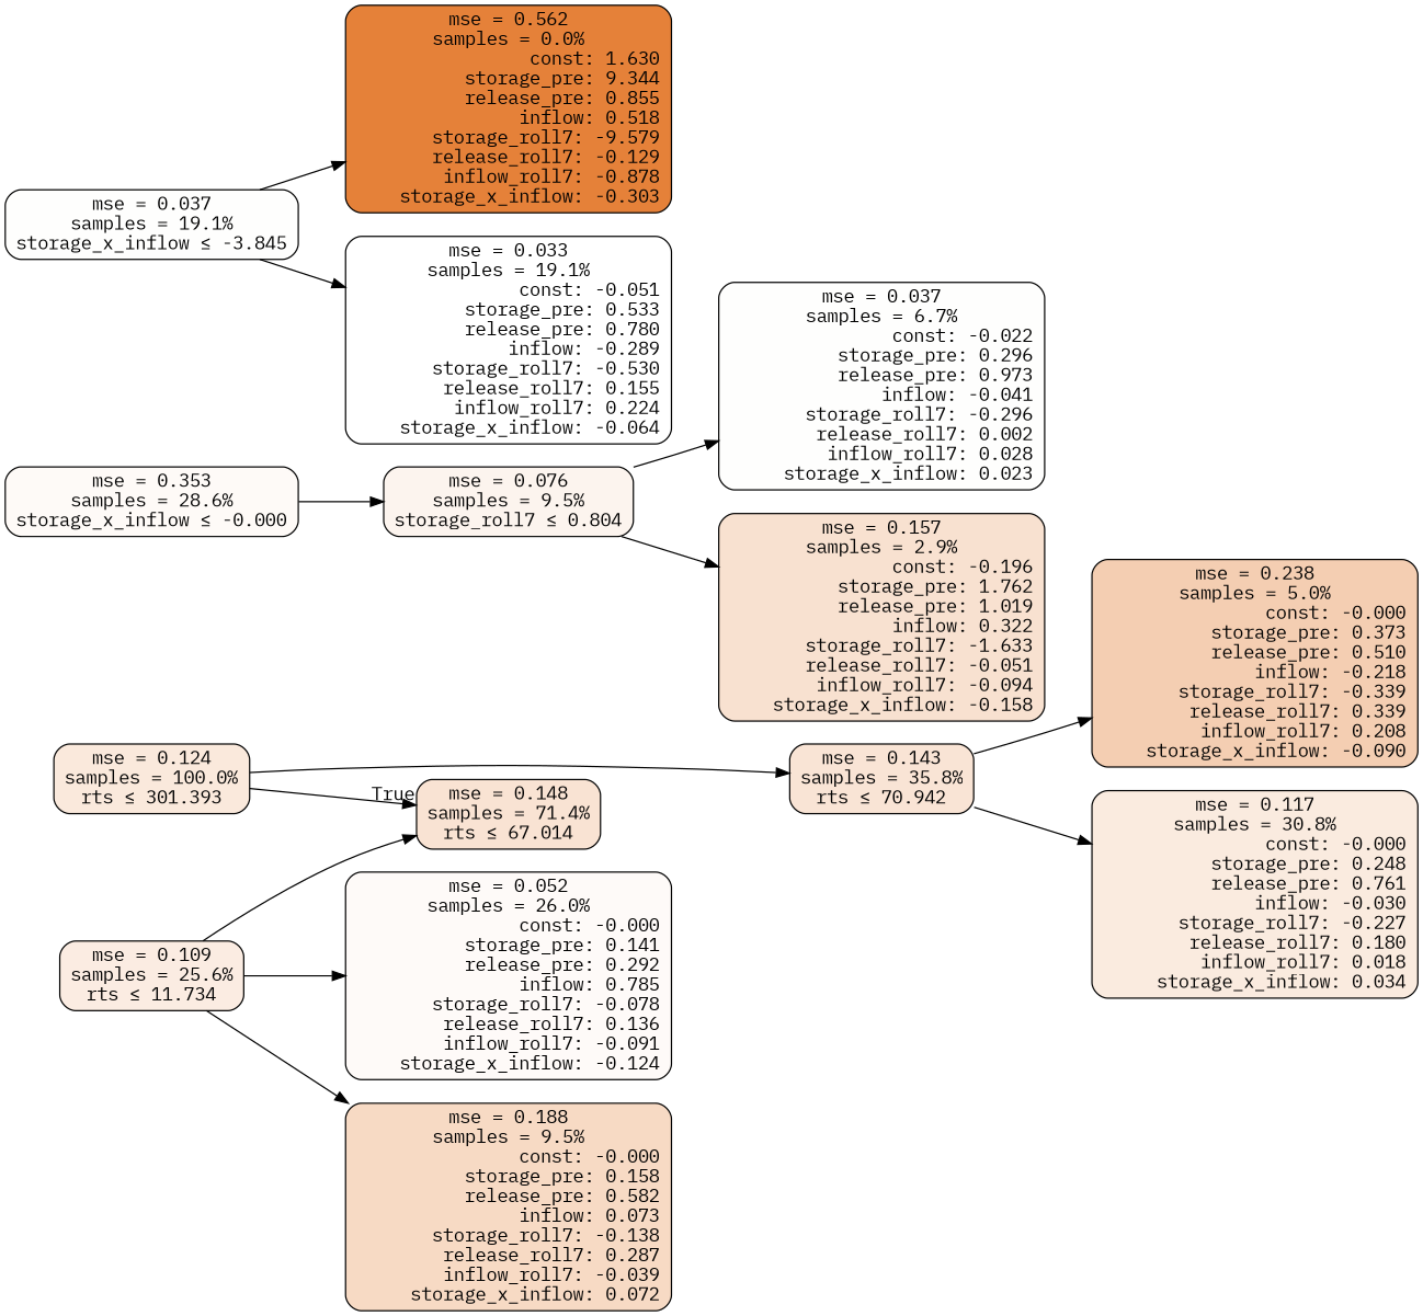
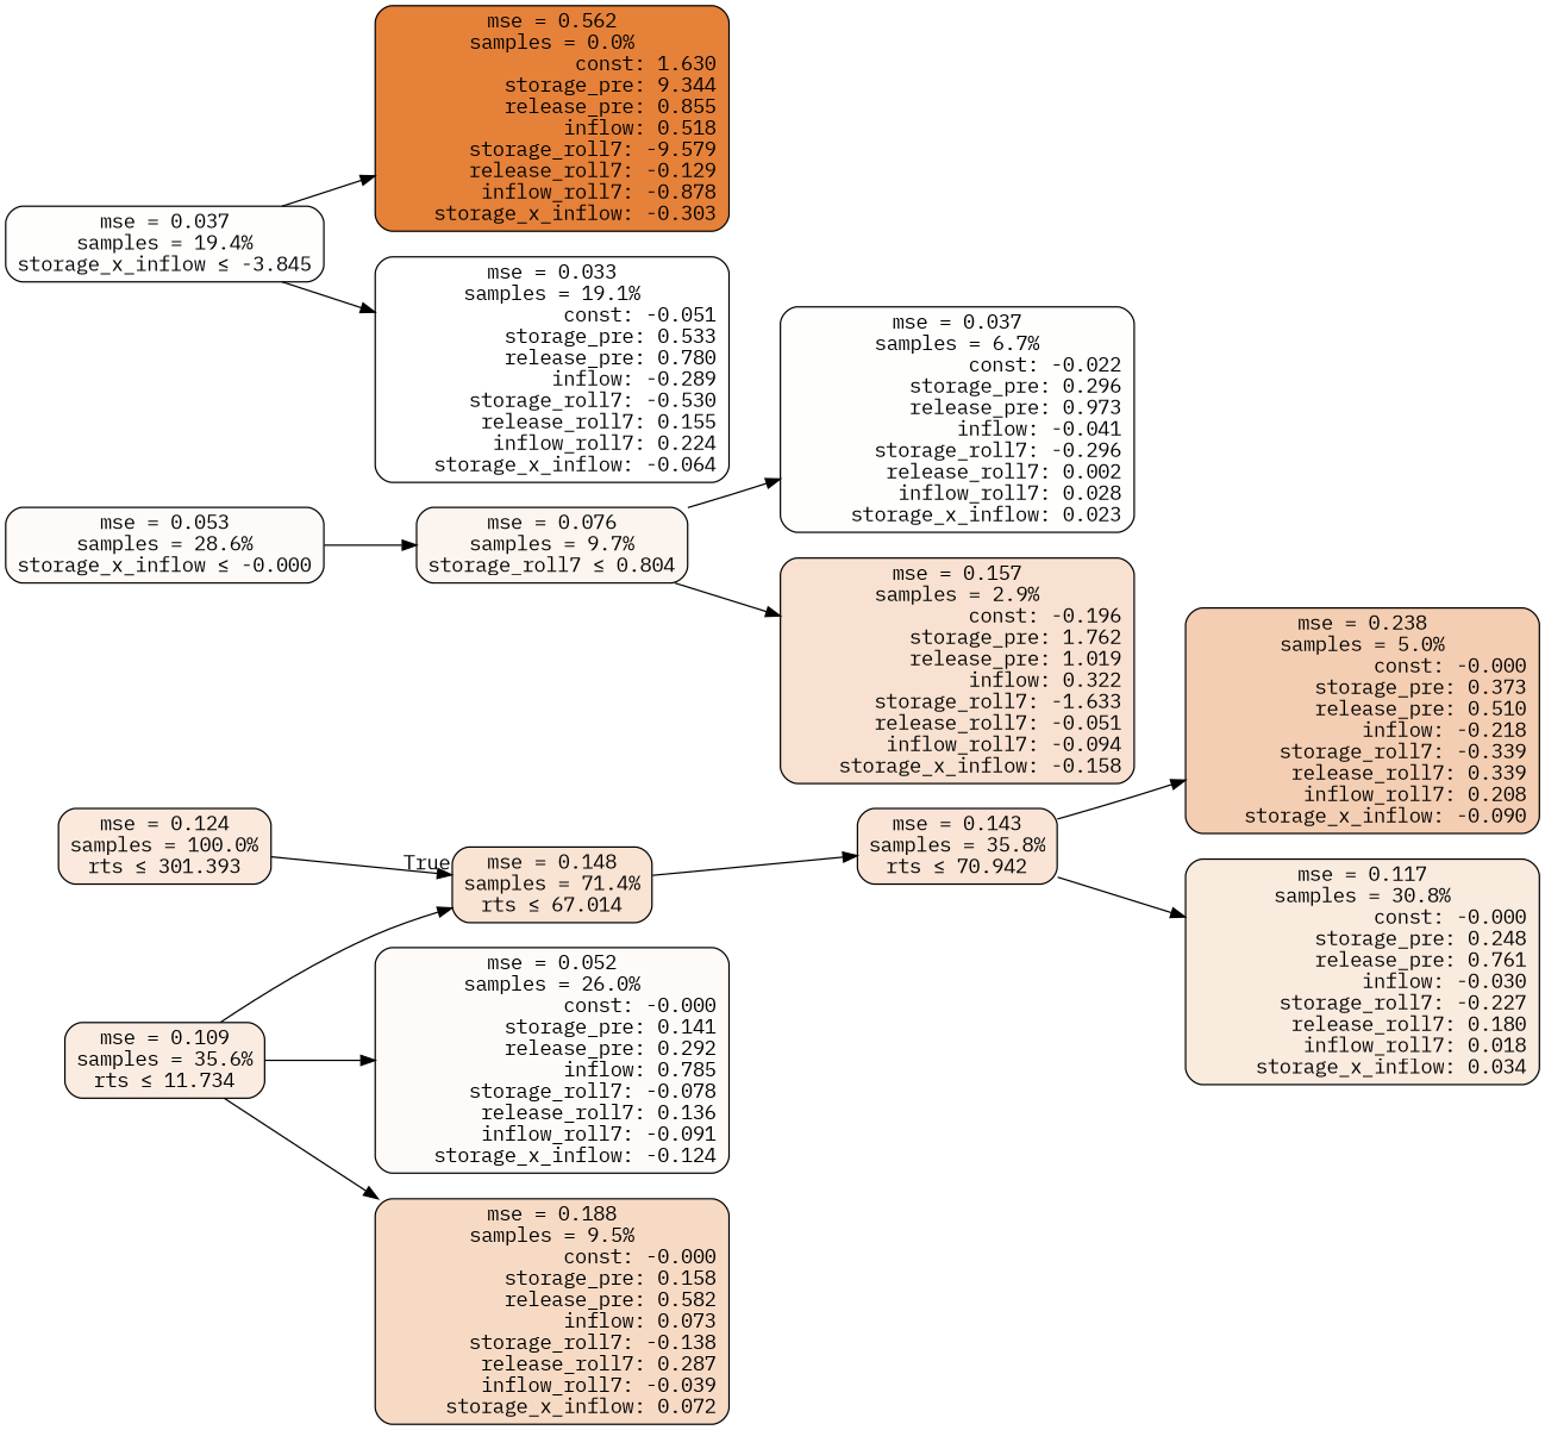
  digraph {
    fontname="IBM Plex Mono"
    rankdir=LR
    node [color=black fillcolor="#fefefd" fontname="IBM Plex Mono" shape=rectangle style="filled, rounded"]
    edge [fontname="IBM Plex Mono"]
    n1 [fillcolor="#fae9dc" label="mse = 0.124\nsamples = 100.0%\nrts &le; 301.393"]
    n2 [fillcolor="#f9e3d3" label="mse = 0.148\nsamples = 71.4%\nrts &le; 67.014"]
    n3 [fillcolor="#f9e4d5" label="mse = 0.143\nsamples = 35.8%\nrts &le; 70.942"]
-   n4 [fillcolor="#fefaf7" label="mse = 0.353\nsamples = 28.6%\nstorage_x_inflow &le; -0.000"]
-   n5 [fillcolor="#fcf4ee" label="mse = 0.076\nsamples = 9.5%\nstorage_roll7 &le; 0.804"]
-   n6 [fillcolor="#fbece2" label="mse = 0.109\nsamples = 25.6%\nrts &le; 11.734"]
+   n4 [fillcolor="#fefaf7" label="mse = 0.053\nsamples = 28.6%\nstorage_x_inflow &le; -0.000"]
+   n5 [fillcolor="#fcf4ee" label="mse = 0.076\nsamples = 9.7%\nstorage_roll7 &le; 0.804"]
+   n6 [fillcolor="#fbece2" label="mse = 0.109\nsamples = 35.6%\nrts &le; 11.734"]
    n7 [fillcolor="#fefaf8" label="mse = 0.052\nsamples = 26.0%\n               const: -0.000\n          storage_pre: 0.141\n          release_pre: 0.292\n               inflow: 0.785\n       storage_roll7: -0.078\n        release_roll7: 0.136\n        inflow_roll7: -0.091\n    storage_x_inflow: -0.124"]
    n8 [fillcolor="#f7dac4" label="mse = 0.188\nsamples = 9.5%\n               const: -0.000\n          storage_pre: 0.158\n          release_pre: 0.582\n               inflow: 0.073\n       storage_roll7: -0.138\n        release_roll7: 0.287\n        inflow_roll7: -0.039\n     storage_x_inflow: 0.072"]
    n9 [fillcolor="#f4ceb2" label="mse = 0.238\nsamples = 5.0%\n               const: -0.000\n          storage_pre: 0.373\n          release_pre: 0.510\n              inflow: -0.218\n       storage_roll7: -0.339\n        release_roll7: 0.339\n         inflow_roll7: 0.208\n    storage_x_inflow: -0.090"]
    n10 [fillcolor="#faebdf" label="mse = 0.117\nsamples = 30.8%\n               const: -0.000\n          storage_pre: 0.248\n          release_pre: 0.761\n              inflow: -0.030\n       storage_roll7: -0.227\n        release_roll7: 0.180\n         inflow_roll7: 0.018\n     storage_x_inflow: 0.034"]
-   n11 [label="mse = 0.037\nsamples = 19.1%\nstorage_x_inflow &le; -3.845"]
+   n11 [label="mse = 0.037\nsamples = 19.4%\nstorage_x_inflow &le; -3.845"]
    n12 [fillcolor="#e58139" label="mse = 0.562\nsamples = 0.0%\n                const: 1.630\n          storage_pre: 9.344\n          release_pre: 0.855\n               inflow: 0.518\n       storage_roll7: -9.579\n       release_roll7: -0.129\n        inflow_roll7: -0.878\n    storage_x_inflow: -0.303"]
    n13 [fillcolor="#ffffff" label="mse = 0.033\nsamples = 19.1%\n               const: -0.051\n          storage_pre: 0.533\n          release_pre: 0.780\n              inflow: -0.289\n       storage_roll7: -0.530\n        release_roll7: 0.155\n         inflow_roll7: 0.224\n    storage_x_inflow: -0.064"]
    n14 [label="mse = 0.037\nsamples = 6.7%\n               const: -0.022\n          storage_pre: 0.296\n          release_pre: 0.973\n              inflow: -0.041\n       storage_roll7: -0.296\n        release_roll7: 0.002\n         inflow_roll7: 0.028\n     storage_x_inflow: 0.023"]
    n15 [fillcolor="#f8e1d0" label="mse = 0.157\nsamples = 2.9%\n               const: -0.196\n          storage_pre: 1.762\n          release_pre: 1.019\n               inflow: 0.322\n       storage_roll7: -1.633\n       release_roll7: -0.051\n        inflow_roll7: -0.094\n    storage_x_inflow: -0.158"]
    n1 -> n2 [headlabel=True labelangle=45 labeldistance=2.5]
-   n1 -> n3
+   n2 -> n3
    n3 -> n9
    n3 -> n10
    n4 -> n5
    n5 -> n14
    n5 -> n15
    n6 -> n2
    n6 -> n7
    n6 -> n8
    n11 -> n12
    n11 -> n13
  }
